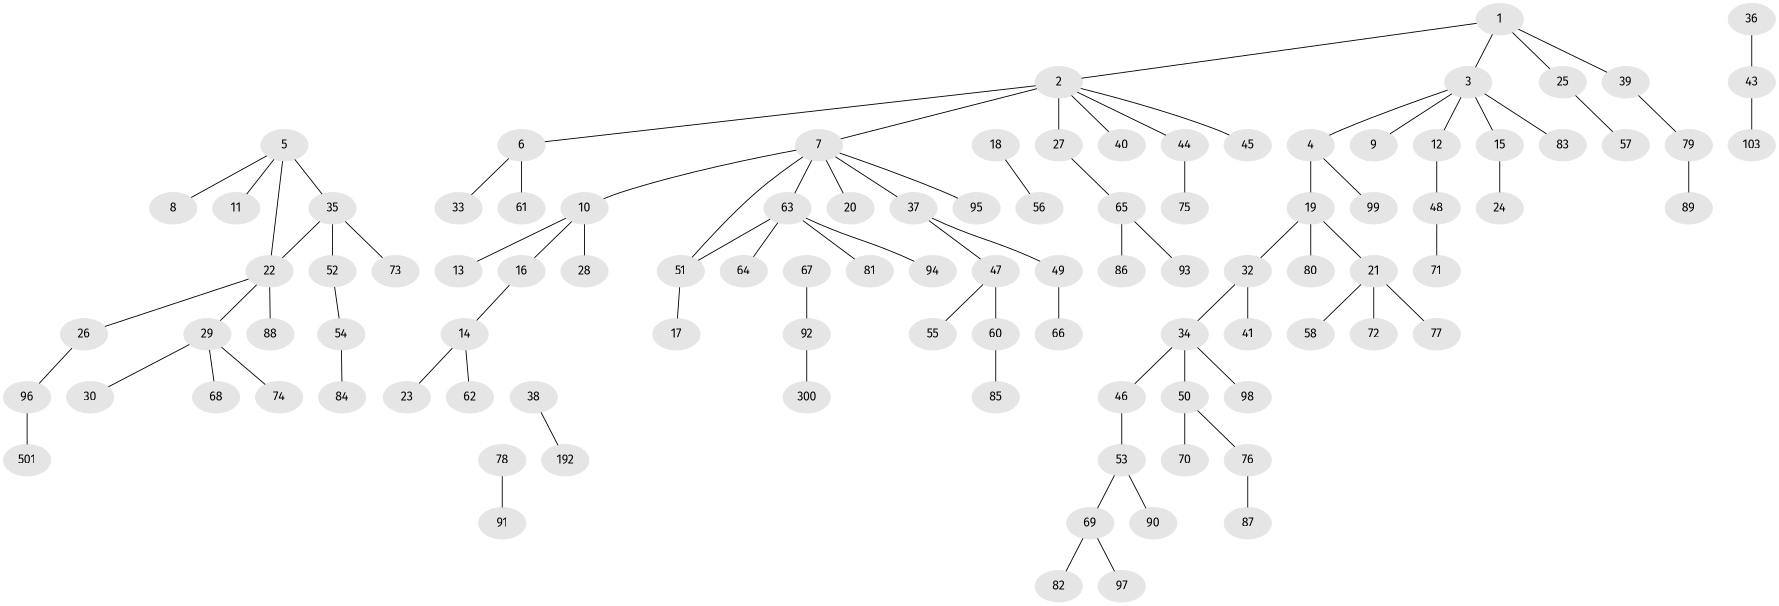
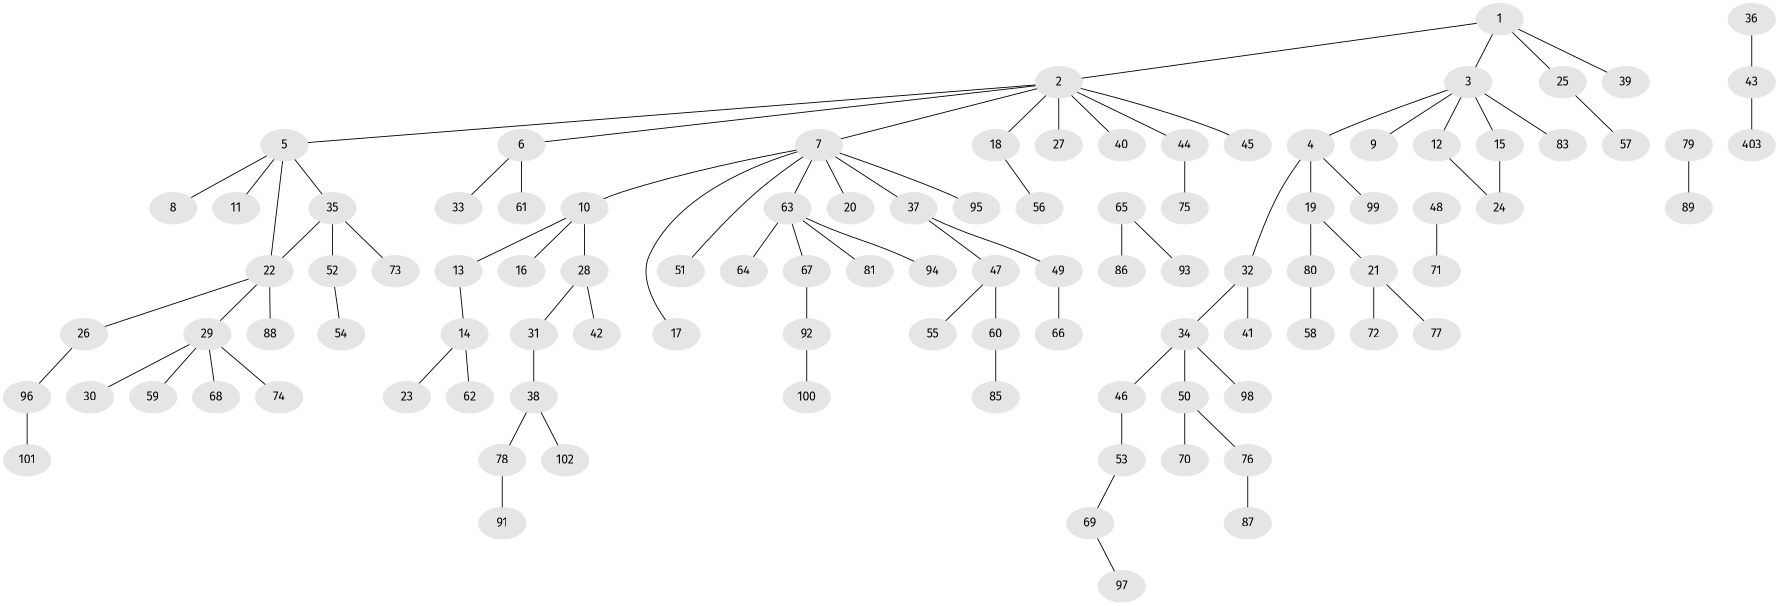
  graph {
    fontname="Fira Sans"
    node [color=gray90 fontname="Fira Sans" style=filled]
    edge [fontname="Fira Sans"]
    1
    2
    3
    25
    39
    5
    6
    7
    18
    27
    40
    44
    45
    4
    9
    12
    15
    83
    57
    79
    8
    11
    22
    35
    33
    61
    10
    17
    20
    37
    51
    63
    95
    56
    65
    75
    19
    32
    99
    48
    24
    21
    80
    34
    41
    26
    29
    88
    52
    73
    13
    16
    28
    47
    49
    64
    67
    81
    94
    14
+   31
+   42
    71
    23
    62
    58
    72
    77
    96
    30
+   59
    68
    74
-   101 [label=501]
+   101
    86
    93
    38
    78
-   102 [label=192]
+   102
    46
    50
    98
    53
    70
    76
    36
    43
    54
-   103
+   103 [label=403]
    55
    60
    66
    91
    89
    69
-   90
    85
    87
-   84
-   82
    97
    92
-   100 [label=300]
+   100
    1 -- 2
    1 -- 3
    1 -- 25
    1 -- 39
+   2 -- 5
    2 -- 6
    2 -- 7
+   2 -- 18
    2 -- 27
    2 -- 40
    2 -- 44
    2 -- 45
    3 -- 4
    3 -- 9
    3 -- 12
    3 -- 15
    3 -- 83
    25 -- 57
-   39 -- 79
    5 -- 8
    5 -- 11
    5 -- 22
    5 -- 35
    6 -- 33
    6 -- 61
    7 -- 10
-   51 -- 17
+   7 -- 17
    7 -- 20
    7 -- 37
    7 -- 51
    7 -- 63
    7 -- 95
    18 -- 56
-   27 -- 65
    44 -- 75
    4 -- 19
-   19 -- 32
+   4 -- 32
    4 -- 99
-   12 -- 48
+   12 -- 24
    15 -- 24
    79 -- 89
    22 -- 26
    22 -- 29
    22 -- 88
    35 -- 22
    35 -- 52
    35 -- 73
    10 -- 13
    10 -- 16
    10 -- 28
    37 -- 47
    37 -- 49
    63 -- 64
-   63 -- 51
+   63 -- 67
    63 -- 81
    63 -- 94
    65 -- 86
    65 -- 93
    19 -- 21
    19 -- 80
    32 -- 34
    32 -- 41
    48 -- 71
-   21 -- 58
+   80 -- 58
    21 -- 72
    21 -- 77
    34 -- 46
    34 -- 50
    34 -- 98
    26 -- 96
    29 -- 30
+   29 -- 59
    29 -- 68
    29 -- 74
    52 -- 54
-   16 -- 14
+   13 -- 14
+   28 -- 31
+   28 -- 42
    47 -- 55
    47 -- 60
    49 -- 66
    67 -- 92
    14 -- 23
    14 -- 62
+   31 -- 38
    96 -- 101
+   38 -- 78
    38 -- 102
    78 -- 91
    46 -- 53
    50 -- 70
    50 -- 76
    53 -- 69
-   53 -- 90
    76 -- 87
    36 -- 43
    43 -- 103
-   54 -- 84
    60 -- 85
-   69 -- 82
    69 -- 97
    92 -- 100
  }
